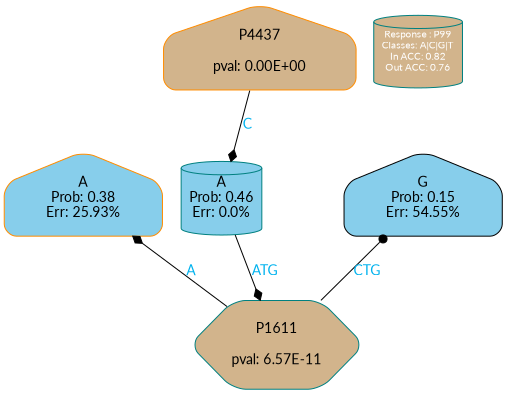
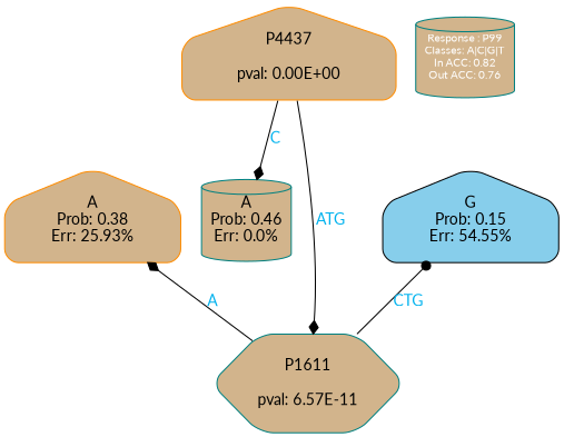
  digraph {
    fontname=Lato
    ranksep=equally
    splines=polylines
    node [color=teal fillcolor=tan fontname=Lato shape=house style="filled, rounded"]
    edge [arrowhead=diamond fontcolor=deepskyblue2 fontname=Lato]
-   n1 [color=darkorange fillcolor=skyblue label="A\nProb: 0.38\nErr: 25.93%"]
+   n1 [color=darkorange label="A\nProb: 0.38\nErr: 25.93%"]
    n2 [color=black fillcolor=skyblue label="G\nProb: 0.15\nErr: 54.55%"]
-   n3 [fillcolor=skyblue label="A\nProb: 0.46\nErr: 0.0%" shape=cylinder]
+   n3 [label="A\nProb: 0.46\nErr: 0.0%" shape=cylinder]
    n4 [align=left fontcolor=white fontsize=10 label="Response : P99\nClasses: A|C|G|T\nIn ACC: 0.82\nOut ACC: 0.76\n" shape=cylinder style=filled]
    n5 [color=darkorange label="P4437\n\npval: 0.00E+00"]
    n6 [label="P1611\n\npval: 6.57E-11" shape=hexagon]
    subgraph sub_1 {
      rank=same
      n1
      n2
      n3
    }
    subgraph sub_2 {
      rank=same
      n4
      n5
    }
    n5 -> n3 [label=C]
-   n3 -> n6 [label=ATG]
+   n5 -> n6 [label=ATG]
    n6 -> n1 [label=A]
    n6 -> n2 [arrowhead=dot label=CTG]
  }
